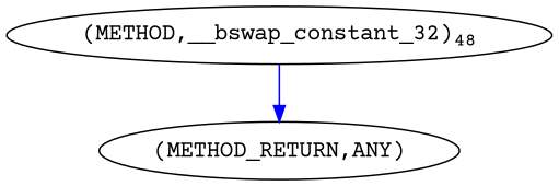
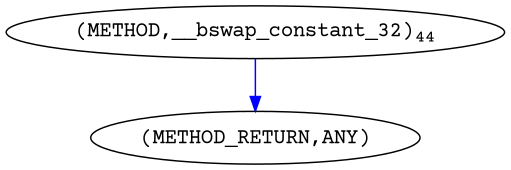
  digraph {
    fontname="Courier Prime"
    node [fontname="Courier Prime"]
-   n1 [label=<(METHOD,__bswap_constant_32)<SUB>48</SUB>>]
+   n1 [label=<(METHOD,__bswap_constant_32)<SUB>44</SUB>>]
    n2 [label=<(METHOD_RETURN,ANY)>]
    n1 -> n2 [color=blue style=solid fontname="Courier Prime"]
  }
